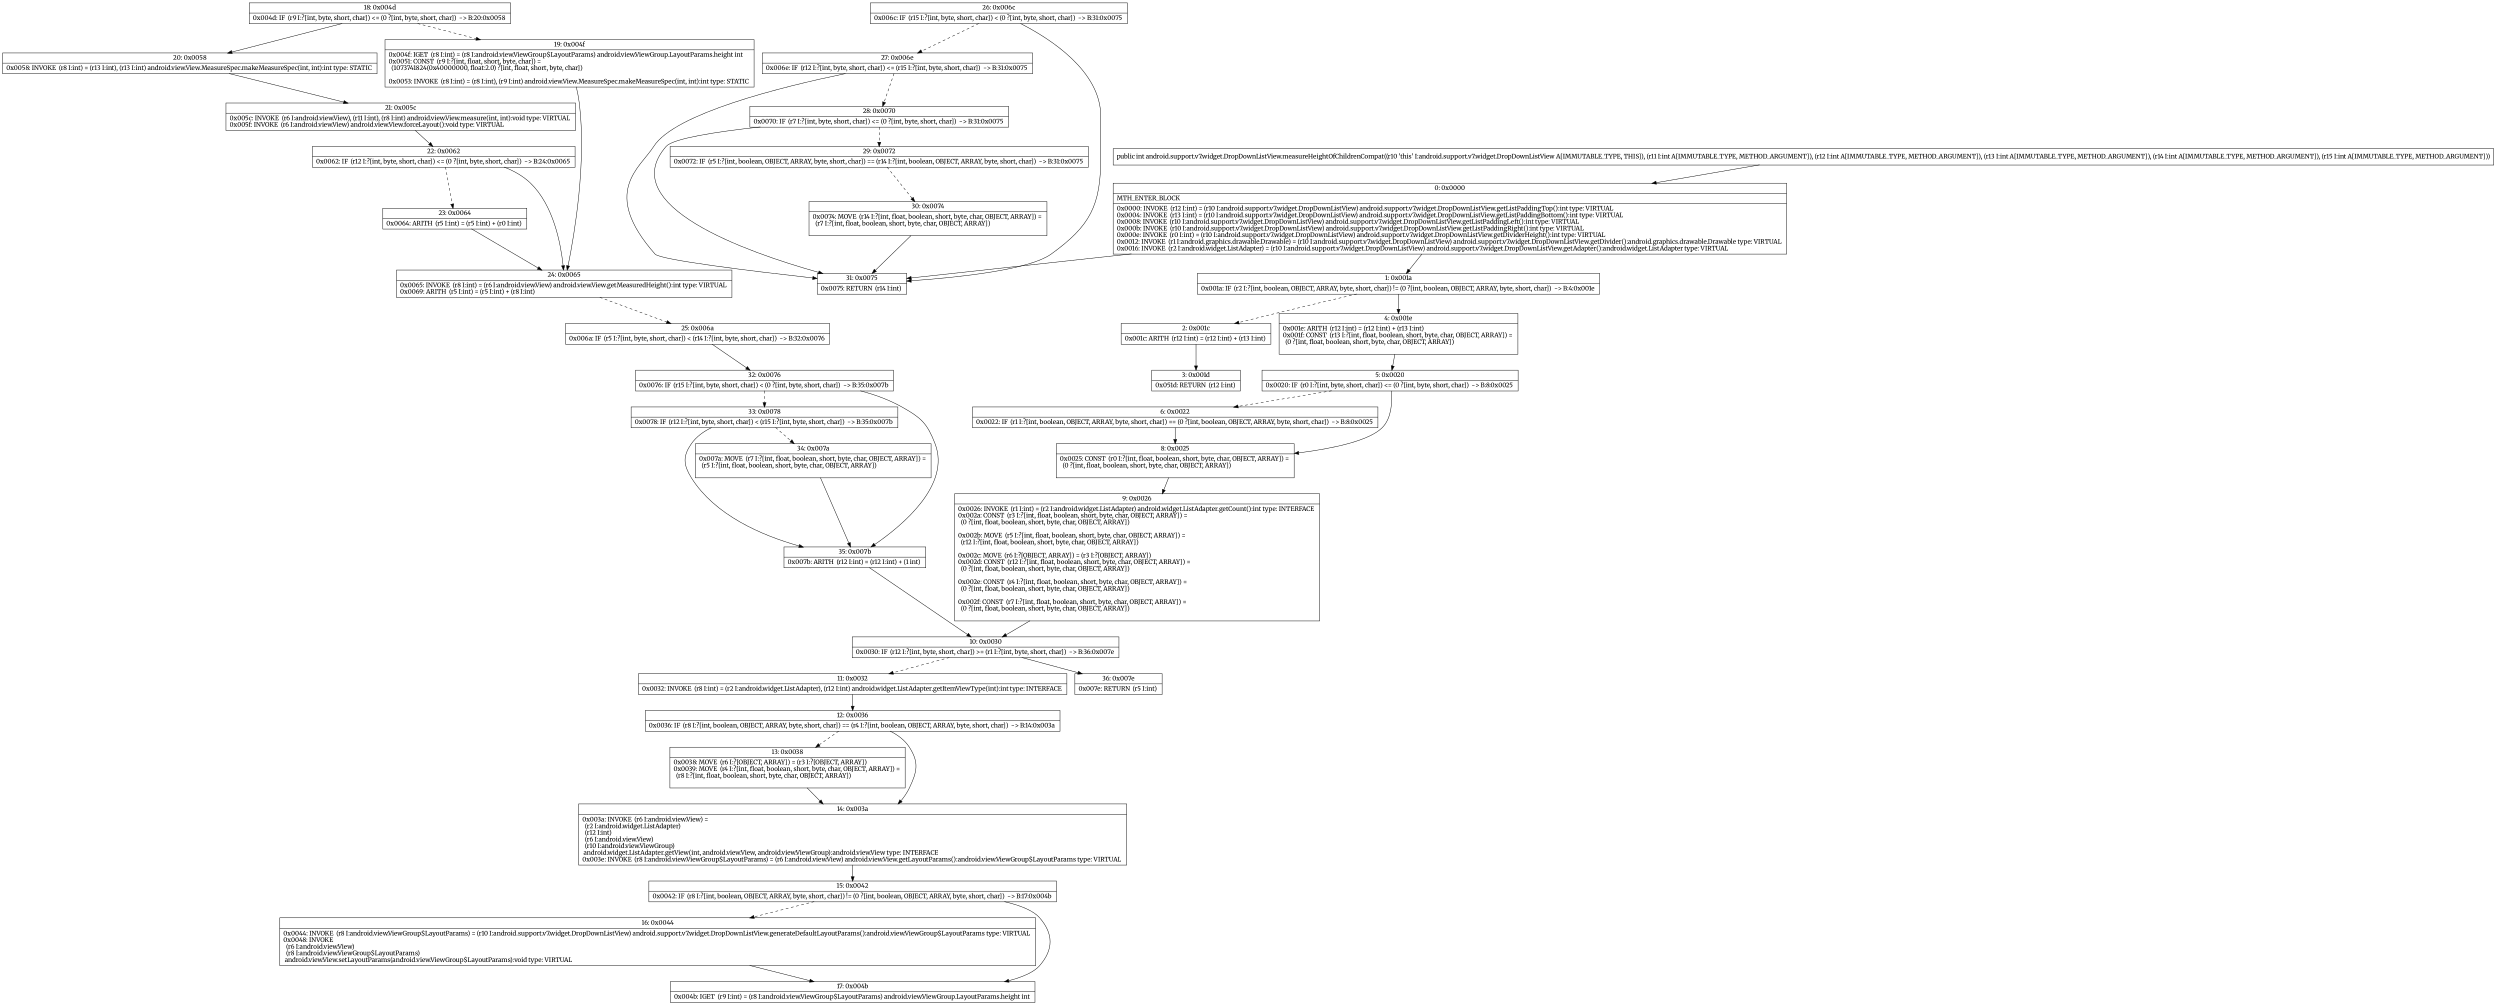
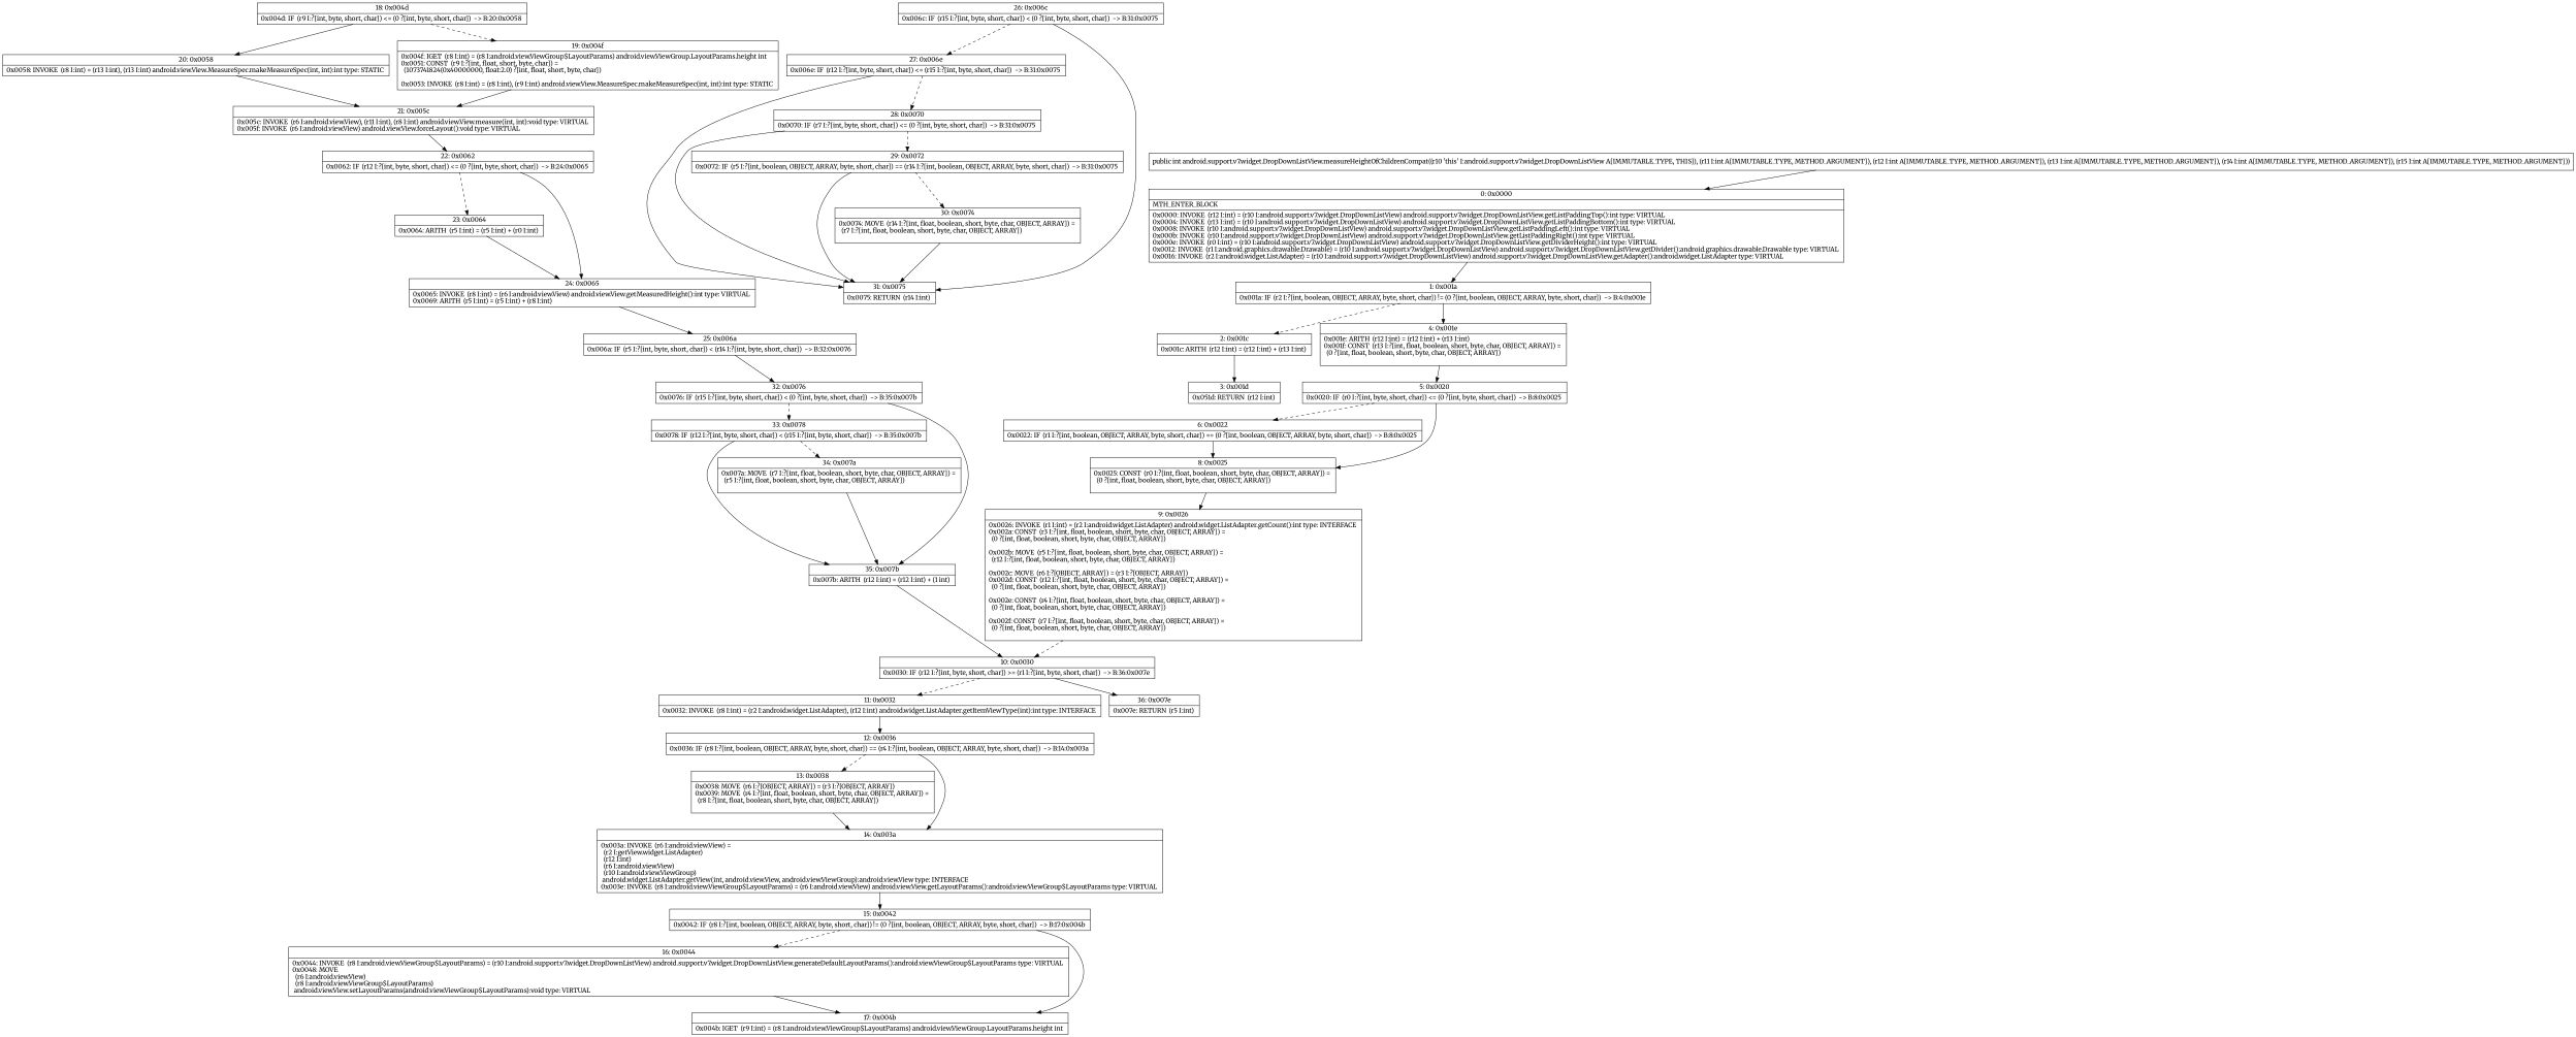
  digraph {
    fontname=Merriweather
    node [fontname=Merriweather shape=record]
    edge [fontname=Merriweather]
    n1 [label="{0\:\ 0x0000|MTH_ENTER_BLOCK\l|0x0000: INVOKE  (r12 I:int) = (r10 I:android.support.v7.widget.DropDownListView) android.support.v7.widget.DropDownListView.getListPaddingTop():int type: VIRTUAL \l0x0004: INVOKE  (r13 I:int) = (r10 I:android.support.v7.widget.DropDownListView) android.support.v7.widget.DropDownListView.getListPaddingBottom():int type: VIRTUAL \l0x0008: INVOKE  (r10 I:android.support.v7.widget.DropDownListView) android.support.v7.widget.DropDownListView.getListPaddingLeft():int type: VIRTUAL \l0x000b: INVOKE  (r10 I:android.support.v7.widget.DropDownListView) android.support.v7.widget.DropDownListView.getListPaddingRight():int type: VIRTUAL \l0x000e: INVOKE  (r0 I:int) = (r10 I:android.support.v7.widget.DropDownListView) android.support.v7.widget.DropDownListView.getDividerHeight():int type: VIRTUAL \l0x0012: INVOKE  (r1 I:android.graphics.drawable.Drawable) = (r10 I:android.support.v7.widget.DropDownListView) android.support.v7.widget.DropDownListView.getDivider():android.graphics.drawable.Drawable type: VIRTUAL \l0x0016: INVOKE  (r2 I:android.widget.ListAdapter) = (r10 I:android.support.v7.widget.DropDownListView) android.support.v7.widget.DropDownListView.getAdapter():android.widget.ListAdapter type: VIRTUAL \l}"]
    n2 [label="{1\:\ 0x001a|0x001a: IF  (r2 I:?[int, boolean, OBJECT, ARRAY, byte, short, char]) != (0 ?[int, boolean, OBJECT, ARRAY, byte, short, char])  \-\> B:4:0x001e \l}"]
    n3 [label="{2\:\ 0x001c|0x001c: ARITH  (r12 I:int) = (r12 I:int) + (r13 I:int) \l}"]
    n4 [label="{4\:\ 0x001e|0x001e: ARITH  (r12 I:int) = (r12 I:int) + (r13 I:int) \l0x001f: CONST  (r13 I:?[int, float, boolean, short, byte, char, OBJECT, ARRAY]) = \l  (0 ?[int, float, boolean, short, byte, char, OBJECT, ARRAY])\l \l}"]
    n5 [label="{3\:\ 0x001d|0x051d: RETURN  (r12 I:int) \l}"]
    n6 [label="{5\:\ 0x0020|0x0020: IF  (r0 I:?[int, byte, short, char]) \<= (0 ?[int, byte, short, char])  \-\> B:8:0x0025 \l}"]
    n7 [label="{6\:\ 0x0022|0x0022: IF  (r1 I:?[int, boolean, OBJECT, ARRAY, byte, short, char]) == (0 ?[int, boolean, OBJECT, ARRAY, byte, short, char])  \-\> B:8:0x0025 \l}"]
    n8 [label="{8\:\ 0x0025|0x0025: CONST  (r0 I:?[int, float, boolean, short, byte, char, OBJECT, ARRAY]) = \l  (0 ?[int, float, boolean, short, byte, char, OBJECT, ARRAY])\l \l}"]
    n9 [label="{9\:\ 0x0026|0x0026: INVOKE  (r1 I:int) = (r2 I:android.widget.ListAdapter) android.widget.ListAdapter.getCount():int type: INTERFACE \l0x002a: CONST  (r3 I:?[int, float, boolean, short, byte, char, OBJECT, ARRAY]) = \l  (0 ?[int, float, boolean, short, byte, char, OBJECT, ARRAY])\l \l0x002b: MOVE  (r5 I:?[int, float, boolean, short, byte, char, OBJECT, ARRAY]) = \l  (r12 I:?[int, float, boolean, short, byte, char, OBJECT, ARRAY])\l \l0x002c: MOVE  (r6 I:?[OBJECT, ARRAY]) = (r3 I:?[OBJECT, ARRAY]) \l0x002d: CONST  (r12 I:?[int, float, boolean, short, byte, char, OBJECT, ARRAY]) = \l  (0 ?[int, float, boolean, short, byte, char, OBJECT, ARRAY])\l \l0x002e: CONST  (r4 I:?[int, float, boolean, short, byte, char, OBJECT, ARRAY]) = \l  (0 ?[int, float, boolean, short, byte, char, OBJECT, ARRAY])\l \l0x002f: CONST  (r7 I:?[int, float, boolean, short, byte, char, OBJECT, ARRAY]) = \l  (0 ?[int, float, boolean, short, byte, char, OBJECT, ARRAY])\l \l}"]
    n10 [label="{10\:\ 0x0030|0x0030: IF  (r12 I:?[int, byte, short, char]) \>= (r1 I:?[int, byte, short, char])  \-\> B:36:0x007e \l}"]
    n11 [label="{11\:\ 0x0032|0x0032: INVOKE  (r8 I:int) = (r2 I:android.widget.ListAdapter), (r12 I:int) android.widget.ListAdapter.getItemViewType(int):int type: INTERFACE \l}"]
    n12 [label="{36\:\ 0x007e|0x007e: RETURN  (r5 I:int) \l}"]
    n13 [label="{12\:\ 0x0036|0x0036: IF  (r8 I:?[int, boolean, OBJECT, ARRAY, byte, short, char]) == (r4 I:?[int, boolean, OBJECT, ARRAY, byte, short, char])  \-\> B:14:0x003a \l}"]
    n14 [label="{13\:\ 0x0038|0x0038: MOVE  (r6 I:?[OBJECT, ARRAY]) = (r3 I:?[OBJECT, ARRAY]) \l0x0039: MOVE  (r4 I:?[int, float, boolean, short, byte, char, OBJECT, ARRAY]) = \l  (r8 I:?[int, float, boolean, short, byte, char, OBJECT, ARRAY])\l \l}"]
-   n15 [label="{14\:\ 0x003a|0x003a: INVOKE  (r6 I:android.view.View) = \l  (r2 I:android.widget.ListAdapter)\l  (r12 I:int)\l  (r6 I:android.view.View)\l  (r10 I:android.view.ViewGroup)\l android.widget.ListAdapter.getView(int, android.view.View, android.view.ViewGroup):android.view.View type: INTERFACE \l0x003e: INVOKE  (r8 I:android.view.ViewGroup$LayoutParams) = (r6 I:android.view.View) android.view.View.getLayoutParams():android.view.ViewGroup$LayoutParams type: VIRTUAL \l}"]
+   n15 [label="{14\:\ 0x003a|0x003a: INVOKE  (r6 I:android.view.View) = \l  (r2 I:getView.widget.ListAdapter)\l  (r12 I:int)\l  (r6 I:android.view.View)\l  (r10 I:android.view.ViewGroup)\l android.widget.ListAdapter.getView(int, android.view.View, android.view.ViewGroup):android.view.View type: INTERFACE \l0x003e: INVOKE  (r8 I:android.view.ViewGroup$LayoutParams) = (r6 I:android.view.View) android.view.View.getLayoutParams():android.view.ViewGroup$LayoutParams type: VIRTUAL \l}"]
    n16 [label="{15\:\ 0x0042|0x0042: IF  (r8 I:?[int, boolean, OBJECT, ARRAY, byte, short, char]) != (0 ?[int, boolean, OBJECT, ARRAY, byte, short, char])  \-\> B:17:0x004b \l}"]
-   n17 [label="{16\:\ 0x0044|0x0044: INVOKE  (r8 I:android.view.ViewGroup$LayoutParams) = (r10 I:android.support.v7.widget.DropDownListView) android.support.v7.widget.DropDownListView.generateDefaultLayoutParams():android.view.ViewGroup$LayoutParams type: VIRTUAL \l0x0048: INVOKE  \l  (r6 I:android.view.View)\l  (r8 I:android.view.ViewGroup$LayoutParams)\l android.view.View.setLayoutParams(android.view.ViewGroup$LayoutParams):void type: VIRTUAL \l}"]
+   n17 [label="{16\:\ 0x0044|0x0044: INVOKE  (r8 I:android.view.ViewGroup$LayoutParams) = (r10 I:android.support.v7.widget.DropDownListView) android.support.v7.widget.DropDownListView.generateDefaultLayoutParams():android.view.ViewGroup$LayoutParams type: VIRTUAL \l0x0048: MOVE  \l  (r6 I:android.view.View)\l  (r8 I:android.view.ViewGroup$LayoutParams)\l android.view.View.setLayoutParams(android.view.ViewGroup$LayoutParams):void type: VIRTUAL \l}"]
    n18 [label="{17\:\ 0x004b|0x004b: IGET  (r9 I:int) = (r8 I:android.view.ViewGroup$LayoutParams) android.view.ViewGroup.LayoutParams.height int \l}"]
    n19 [label="{18\:\ 0x004d|0x004d: IF  (r9 I:?[int, byte, short, char]) \<= (0 ?[int, byte, short, char])  \-\> B:20:0x0058 \l}"]
    n20 [label="{19\:\ 0x004f|0x004f: IGET  (r8 I:int) = (r8 I:android.view.ViewGroup$LayoutParams) android.view.ViewGroup.LayoutParams.height int \l0x0051: CONST  (r9 I:?[int, float, short, byte, char]) = \l  (1073741824(0x40000000, float:2.0) ?[int, float, short, byte, char])\l \l0x0053: INVOKE  (r8 I:int) = (r8 I:int), (r9 I:int) android.view.View.MeasureSpec.makeMeasureSpec(int, int):int type: STATIC \l}"]
    n21 [label="{20\:\ 0x0058|0x0058: INVOKE  (r8 I:int) = (r13 I:int), (r13 I:int) android.view.View.MeasureSpec.makeMeasureSpec(int, int):int type: STATIC \l}"]
    n22 [label="{21\:\ 0x005c|0x005c: INVOKE  (r6 I:android.view.View), (r11 I:int), (r8 I:int) android.view.View.measure(int, int):void type: VIRTUAL \l0x005f: INVOKE  (r6 I:android.view.View) android.view.View.forceLayout():void type: VIRTUAL \l}"]
    n23 [label="{22\:\ 0x0062|0x0062: IF  (r12 I:?[int, byte, short, char]) \<= (0 ?[int, byte, short, char])  \-\> B:24:0x0065 \l}"]
    n24 [label="{23\:\ 0x0064|0x0064: ARITH  (r5 I:int) = (r5 I:int) + (r0 I:int) \l}"]
    n25 [label="{24\:\ 0x0065|0x0065: INVOKE  (r8 I:int) = (r6 I:android.view.View) android.view.View.getMeasuredHeight():int type: VIRTUAL \l0x0069: ARITH  (r5 I:int) = (r5 I:int) + (r8 I:int) \l}"]
    n26 [label="{25\:\ 0x006a|0x006a: IF  (r5 I:?[int, byte, short, char]) \< (r14 I:?[int, byte, short, char])  \-\> B:32:0x0076 \l}"]
    n27 [label="{32\:\ 0x0076|0x0076: IF  (r15 I:?[int, byte, short, char]) \< (0 ?[int, byte, short, char])  \-\> B:35:0x007b \l}"]
    n28 [label="{26\:\ 0x006c|0x006c: IF  (r15 I:?[int, byte, short, char]) \< (0 ?[int, byte, short, char])  \-\> B:31:0x0075 \l}"]
    n29 [label="{27\:\ 0x006e|0x006e: IF  (r12 I:?[int, byte, short, char]) \<= (r15 I:?[int, byte, short, char])  \-\> B:31:0x0075 \l}"]
    n30 [label="{31\:\ 0x0075|0x0075: RETURN  (r14 I:int) \l}"]
    n31 [label="{33\:\ 0x0078|0x0078: IF  (r12 I:?[int, byte, short, char]) \< (r15 I:?[int, byte, short, char])  \-\> B:35:0x007b \l}"]
    n32 [label="{35\:\ 0x007b|0x007b: ARITH  (r12 I:int) = (r12 I:int) + (1 int) \l}"]
    n33 [label="{28\:\ 0x0070|0x0070: IF  (r7 I:?[int, byte, short, char]) \<= (0 ?[int, byte, short, char])  \-\> B:31:0x0075 \l}"]
    n34 [label="{29\:\ 0x0072|0x0072: IF  (r5 I:?[int, boolean, OBJECT, ARRAY, byte, short, char]) == (r14 I:?[int, boolean, OBJECT, ARRAY, byte, short, char])  \-\> B:31:0x0075 \l}"]
    n35 [label="{30\:\ 0x0074|0x0074: MOVE  (r14 I:?[int, float, boolean, short, byte, char, OBJECT, ARRAY]) = \l  (r7 I:?[int, float, boolean, short, byte, char, OBJECT, ARRAY])\l \l}"]
    n36 [label="{34\:\ 0x007a|0x007a: MOVE  (r7 I:?[int, float, boolean, short, byte, char, OBJECT, ARRAY]) = \l  (r5 I:?[int, float, boolean, short, byte, char, OBJECT, ARRAY])\l \l}"]
    n37 [label="{public int android.support.v7.widget.DropDownListView.measureHeightOfChildrenCompat((r10 'this' I:android.support.v7.widget.DropDownListView A[IMMUTABLE_TYPE, THIS]), (r11 I:int A[IMMUTABLE_TYPE, METHOD_ARGUMENT]), (r12 I:int A[IMMUTABLE_TYPE, METHOD_ARGUMENT]), (r13 I:int A[IMMUTABLE_TYPE, METHOD_ARGUMENT]), (r14 I:int A[IMMUTABLE_TYPE, METHOD_ARGUMENT]), (r15 I:int A[IMMUTABLE_TYPE, METHOD_ARGUMENT])) }"]
    n1 -> n2
    n2 -> n3 [style=dashed]
    n2 -> n4
    n3 -> n5
    n4 -> n6
    n6 -> n7 [style=dashed]
    n6 -> n8
    n7 -> n8
    n8 -> n9
-   n9 -> n10
+   n9 -> n10 [style=dashed]
    n10 -> n11 [style=dashed]
    n10 -> n12
    n11 -> n13
    n13 -> n14 [style=dashed]
    n13 -> n15
    n14 -> n15
    n15 -> n16
    n16 -> n17 [style=dashed]
    n16 -> n18
    n17 -> n18
    n19 -> n20 [style=dashed]
    n19 -> n21
-   n20 -> n25
+   n20 -> n22
    n21 -> n22
    n22 -> n23
    n23 -> n24 [style=dashed]
    n23 -> n25
    n24 -> n25
-   n25 -> n26 [style=dashed]
+   n25 -> n26
    n26 -> n27
    n27 -> n31 [style=dashed]
    n27 -> n32
    n28 -> n29 [style=dashed]
    n28 -> n30
    n29 -> n30
    n29 -> n33 [style=dashed]
    n31 -> n32
    n31 -> n36 [style=dashed]
    n32 -> n10
    n33 -> n30
    n33 -> n34 [style=dashed]
-   n1 -> n30
+   n34 -> n30
    n34 -> n35 [style=dashed]
    n35 -> n30
    n36 -> n32
    n37 -> n1
  }
